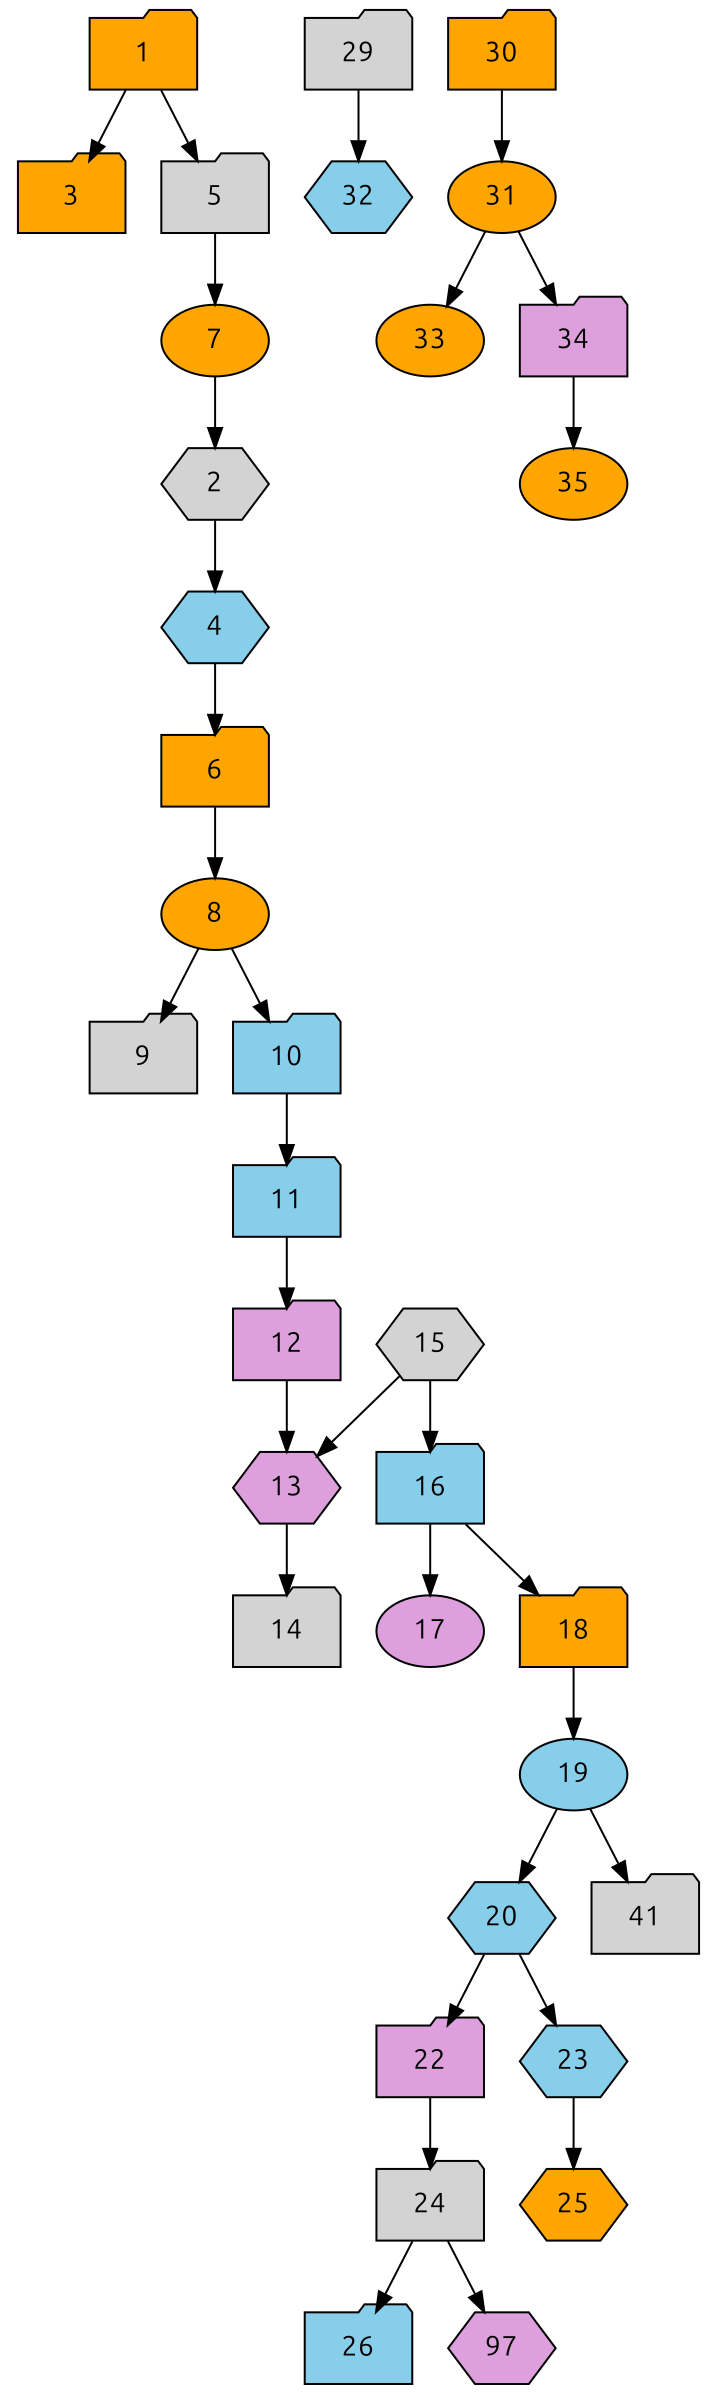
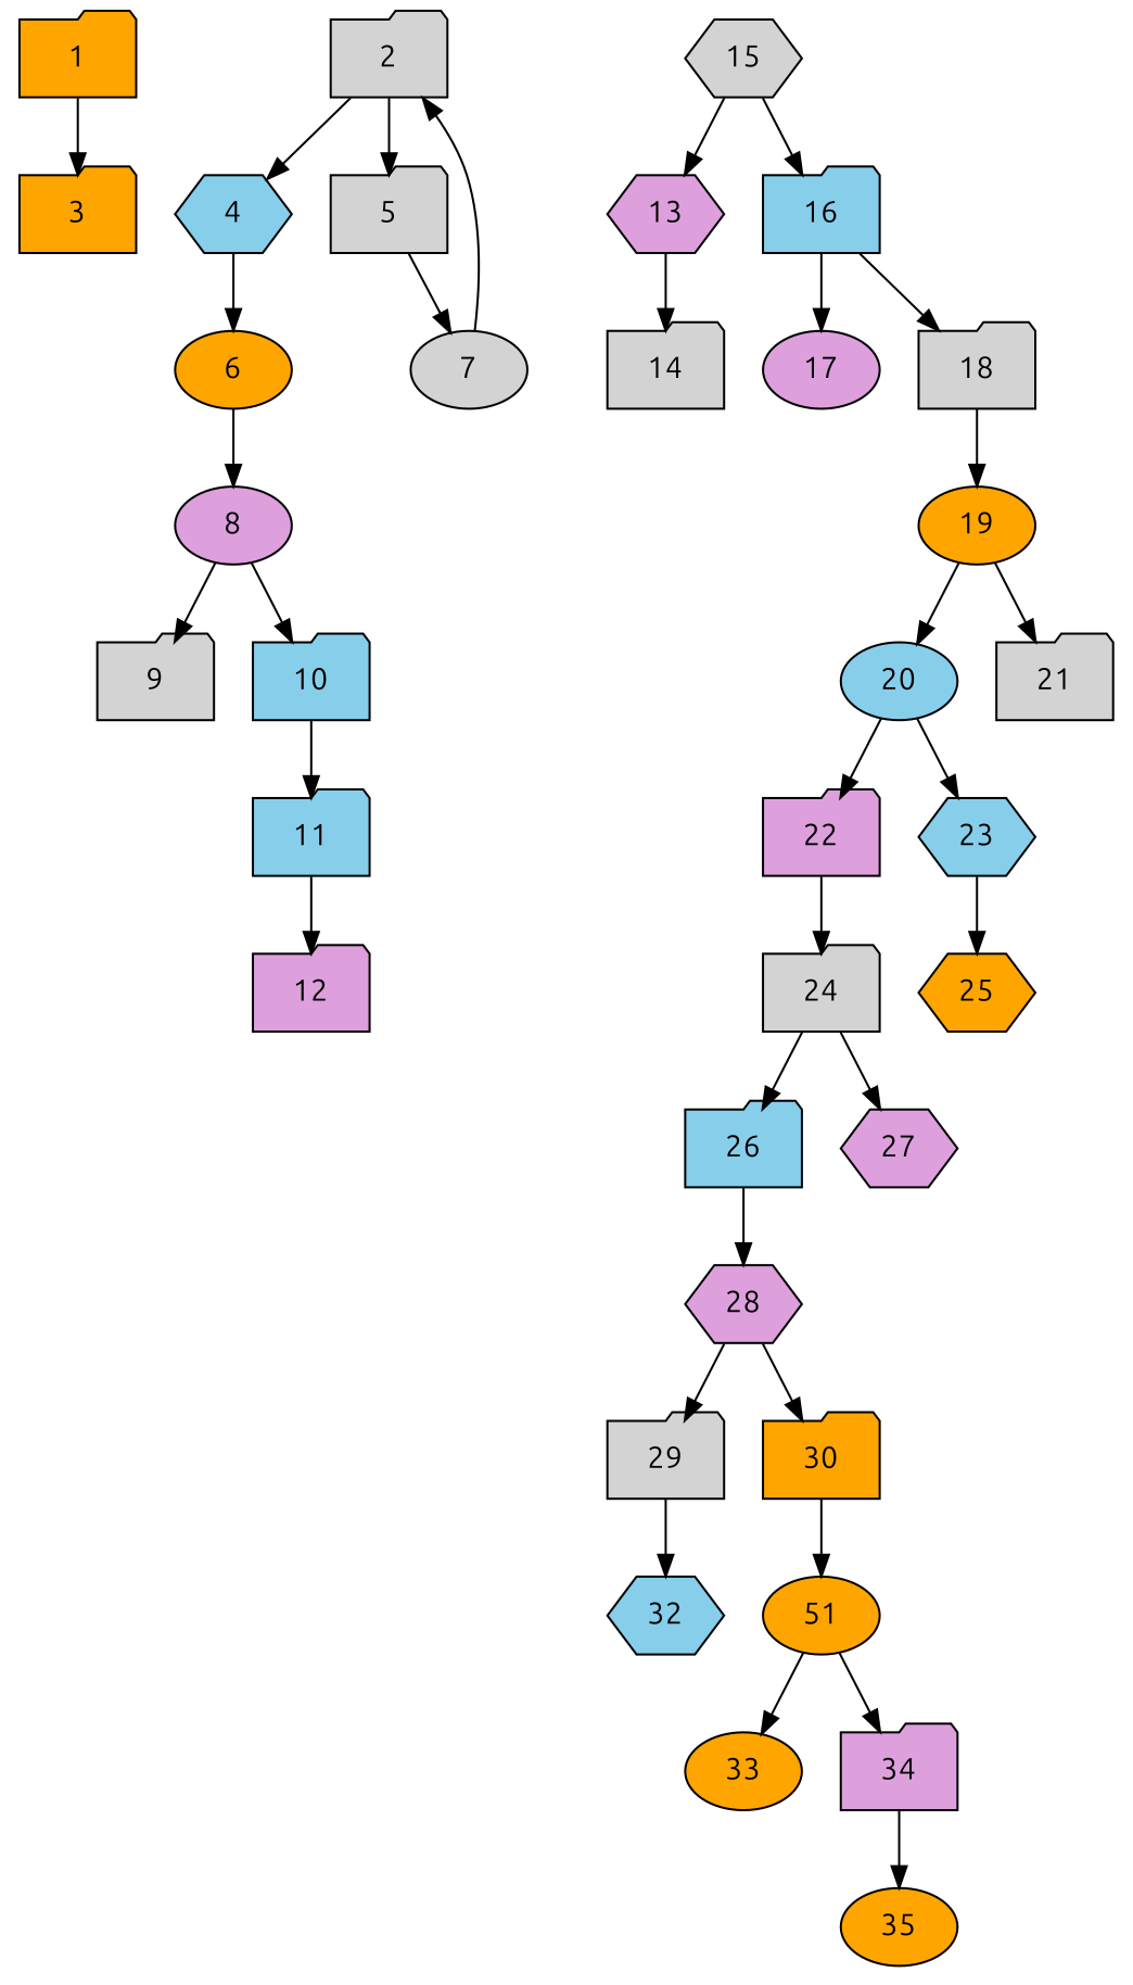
  digraph {
    fontname=Ubuntu
    node [alpha=0.06 fillcolor=orange fontname=Ubuntu shape=folder style=filled]
    edge [fontname=Ubuntu]
    1 [expect_size=7282688]
    3 [alpha=0.01 expect_size=18652160]
-   2 [alpha=0.10 expect_size=49567744 fillcolor=lightgrey shape=hexagon]
+   2 [alpha=0.10 expect_size=49567744 fillcolor=lightgrey]
    4 [alpha=0.14 expect_size=27206656 fillcolor=skyblue shape=hexagon]
    5 [expect_size=6006784 fillcolor=lightgrey]
-   6 [expect_size=9836544]
-   7 [alpha=0.18 expect_size=8497152 shape=ellipse]
-   8 [alpha=0.18 expect_size=13910016 shape=ellipse]
+   6 [expect_size=9836544 shape=ellipse]
+   7 [alpha=0.18 expect_size=8497152 fillcolor=lightgrey shape=ellipse]
+   8 [alpha=0.18 expect_size=13910016 fillcolor=plum shape=ellipse]
    9 [expect_size=6912000 fillcolor=lightgrey]
    10 [alpha=0.01 expect_size=35081216 fillcolor=skyblue]
    11 [expect_size=20303872 fillcolor=skyblue]
    12 [alpha=0.17 expect_size=35311616 fillcolor=plum]
    13 [alpha=0.08 expect_size=11344896 fillcolor=plum shape=hexagon]
    14 [alpha=0.18 expect_size=14842880 fillcolor=lightgrey]
    15 [alpha=0.16 expect_size=47082496 fillcolor=lightgrey shape=hexagon]
    16 [alpha=0.02 expect_size=13103104 fillcolor=skyblue]
    17 [alpha=0.18 expect_size=27686912 fillcolor=plum shape=ellipse]
-   18 [alpha=0.09 expect_size=24008704]
-   19 [alpha=0.13 expect_size=19954688 fillcolor=skyblue shape=ellipse]
-   20 [alpha=0.11 expect_size=34893824 fillcolor=skyblue shape=hexagon]
-   21 [alpha=0.09 expect_size=37801984 fillcolor=lightgrey label=41]
+   18 [alpha=0.09 expect_size=24008704 fillcolor=lightgrey]
+   19 [alpha=0.13 expect_size=19954688 shape=ellipse]
+   20 [alpha=0.11 expect_size=34893824 fillcolor=skyblue shape=ellipse]
+   21 [alpha=0.09 expect_size=37801984 fillcolor=lightgrey]
    22 [expect_size=51532800 fillcolor=plum]
    23 [alpha=0.08 expect_size=44999680 fillcolor=skyblue shape=hexagon]
    24 [alpha=0.00 expect_size=16380928 fillcolor=lightgrey]
    25 [alpha=0.13 expect_size=12463104 shape=hexagon]
    26 [alpha=0.07 expect_size=49662976 fillcolor=skyblue]
-   27 [alpha=0.03 expect_size=7865344 fillcolor=plum shape=hexagon label=97]
+   27 [alpha=0.03 expect_size=7865344 fillcolor=plum shape=hexagon]
+   28 [alpha=0.02 expect_size=51044352 fillcolor=plum shape=hexagon]
    29 [alpha=0.02 expect_size=25777152 fillcolor=lightgrey]
    30 [alpha=0.15 expect_size=9811968]
    32 [alpha=0.05 expect_size=8249344 fillcolor=skyblue shape=hexagon]
-   31 [alpha=0.14 expect_size=34746368 shape=ellipse]
+   31 [alpha=0.14 expect_size=34746368 shape=ellipse label=51]
    33 [alpha=0.20 expect_size=21831680 shape=ellipse]
    34 [alpha=0.18 expect_size=41717760 fillcolor=plum]
    35 [alpha=0.14 expect_size=42685440 shape=ellipse]
    1 -> 3
    2 -> 4
-   1 -> 5
+   2 -> 5
    4 -> 6
    5 -> 7
    6 -> 8
    7 -> 2
    8 -> 9
    8 -> 10
    10 -> 11
    11 -> 12
-   12 -> 13
    13 -> 14
    15 -> 13
    15 -> 16
    16 -> 17
    16 -> 18
    18 -> 19
    19 -> 20
    19 -> 21
    20 -> 22
    20 -> 23
    22 -> 24
    23 -> 25
    24 -> 26
    24 -> 27
+   26 -> 28
+   28 -> 29
+   28 -> 30
    29 -> 32
    30 -> 31
    31 -> 33
    31 -> 34
    34 -> 35
  }
